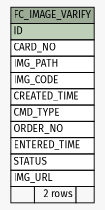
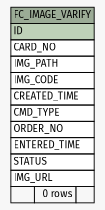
  digraph {
    bgcolor="#f7f7f7"
    fontname="Fira Sans"
    fontsize=11
    nodesep=0.18
    rankdir=RL
    ranksep=0.46
-   n1 [fontname="Fira Sans" fontsize=11 label=<     <TABLE BORDER="0" CELLBORDER="1" CELLSPACING="0" BGCOLOR="#ffffff">       <TR><TD COLSPAN="3" BGCOLOR="#9bab96" ALIGN="CENTER">FC_IMAGE_VARIFY</TD></TR>       <TR><TD PORT="ID" COLSPAN="3" BGCOLOR="#bed1b8" ALIGN="LEFT">ID</TD></TR>       <TR><TD PORT="CARD_NO" COLSPAN="3" ALIGN="LEFT">CARD_NO</TD></TR>       <TR><TD PORT="IMG_PATH" COLSPAN="3" ALIGN="LEFT">IMG_PATH</TD></TR>       <TR><TD PORT="IMG_CODE" COLSPAN="3" ALIGN="LEFT">IMG_CODE</TD></TR>       <TR><TD PORT="CREATED_TIME" COLSPAN="3" ALIGN="LEFT">CREATED_TIME</TD></TR>       <TR><TD PORT="CMD_TYPE" COLSPAN="3" ALIGN="LEFT">CMD_TYPE</TD></TR>       <TR><TD PORT="ORDER_NO" COLSPAN="3" ALIGN="LEFT">ORDER_NO</TD></TR>       <TR><TD PORT="ENTERED_TIME" COLSPAN="3" ALIGN="LEFT">ENTERED_TIME</TD></TR>       <TR><TD PORT="STATUS" COLSPAN="3" ALIGN="LEFT">STATUS</TD></TR>       <TR><TD PORT="IMG_URL" COLSPAN="3" ALIGN="LEFT">IMG_URL</TD></TR>       <TR><TD ALIGN="LEFT" BGCOLOR="#f7f7f7">  </TD><TD ALIGN="RIGHT" BGCOLOR="#f7f7f7">2 rows</TD><TD ALIGN="RIGHT" BGCOLOR="#f7f7f7">  </TD></TR>     </TABLE>> shape=plaintext]
+   n1 [fontname="Fira Sans" fontsize=11 label=<     <TABLE BORDER="0" CELLBORDER="1" CELLSPACING="0" BGCOLOR="#ffffff">       <TR><TD COLSPAN="3" BGCOLOR="#9bab96" ALIGN="CENTER">FC_IMAGE_VARIFY</TD></TR>       <TR><TD PORT="ID" COLSPAN="3" BGCOLOR="#bed1b8" ALIGN="LEFT">ID</TD></TR>       <TR><TD PORT="CARD_NO" COLSPAN="3" ALIGN="LEFT">CARD_NO</TD></TR>       <TR><TD PORT="IMG_PATH" COLSPAN="3" ALIGN="LEFT">IMG_PATH</TD></TR>       <TR><TD PORT="IMG_CODE" COLSPAN="3" ALIGN="LEFT">IMG_CODE</TD></TR>       <TR><TD PORT="CREATED_TIME" COLSPAN="3" ALIGN="LEFT">CREATED_TIME</TD></TR>       <TR><TD PORT="CMD_TYPE" COLSPAN="3" ALIGN="LEFT">CMD_TYPE</TD></TR>       <TR><TD PORT="ORDER_NO" COLSPAN="3" ALIGN="LEFT">ORDER_NO</TD></TR>       <TR><TD PORT="ENTERED_TIME" COLSPAN="3" ALIGN="LEFT">ENTERED_TIME</TD></TR>       <TR><TD PORT="STATUS" COLSPAN="3" ALIGN="LEFT">STATUS</TD></TR>       <TR><TD PORT="IMG_URL" COLSPAN="3" ALIGN="LEFT">IMG_URL</TD></TR>       <TR><TD ALIGN="LEFT" BGCOLOR="#f7f7f7">  </TD><TD ALIGN="RIGHT" BGCOLOR="#f7f7f7">0 rows</TD><TD ALIGN="RIGHT" BGCOLOR="#f7f7f7">  </TD></TR>     </TABLE>> shape=plaintext]
  }
